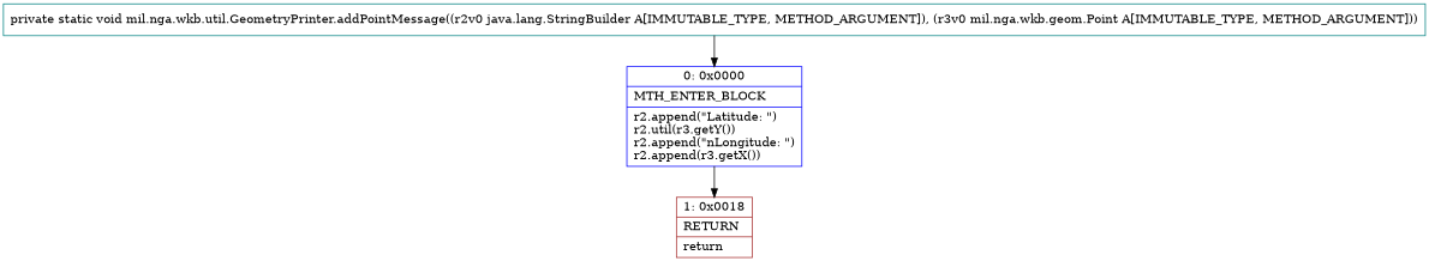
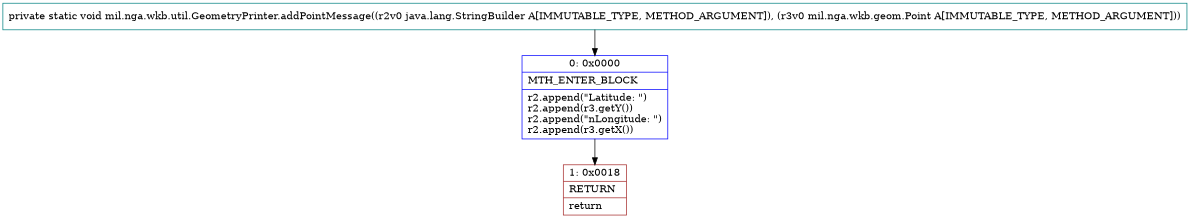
  digraph {
    node [shape=record]
-   n1 [label="{0\:\ 0x0000|MTH_ENTER_BLOCK\l|r2.append(\"Latitude: \")\lr2.util(r3.getY())\lr2.append(\"nLongitude: \")\lr2.append(r3.getX())\l}" color=blue]
+   n1 [label="{0\:\ 0x0000|MTH_ENTER_BLOCK\l|r2.append(\"Latitude: \")\lr2.append(r3.getY())\lr2.append(\"nLongitude: \")\lr2.append(r3.getX())\l}" color=blue]
    n2 [label="{1\:\ 0x0018|RETURN\l|return\l}" color=brown]
    n3 [label="{private static void mil.nga.wkb.util.GeometryPrinter.addPointMessage((r2v0 java.lang.StringBuilder A[IMMUTABLE_TYPE, METHOD_ARGUMENT]), (r3v0 mil.nga.wkb.geom.Point A[IMMUTABLE_TYPE, METHOD_ARGUMENT])) }" color=teal]
    n1 -> n2
    n3 -> n1
  }
